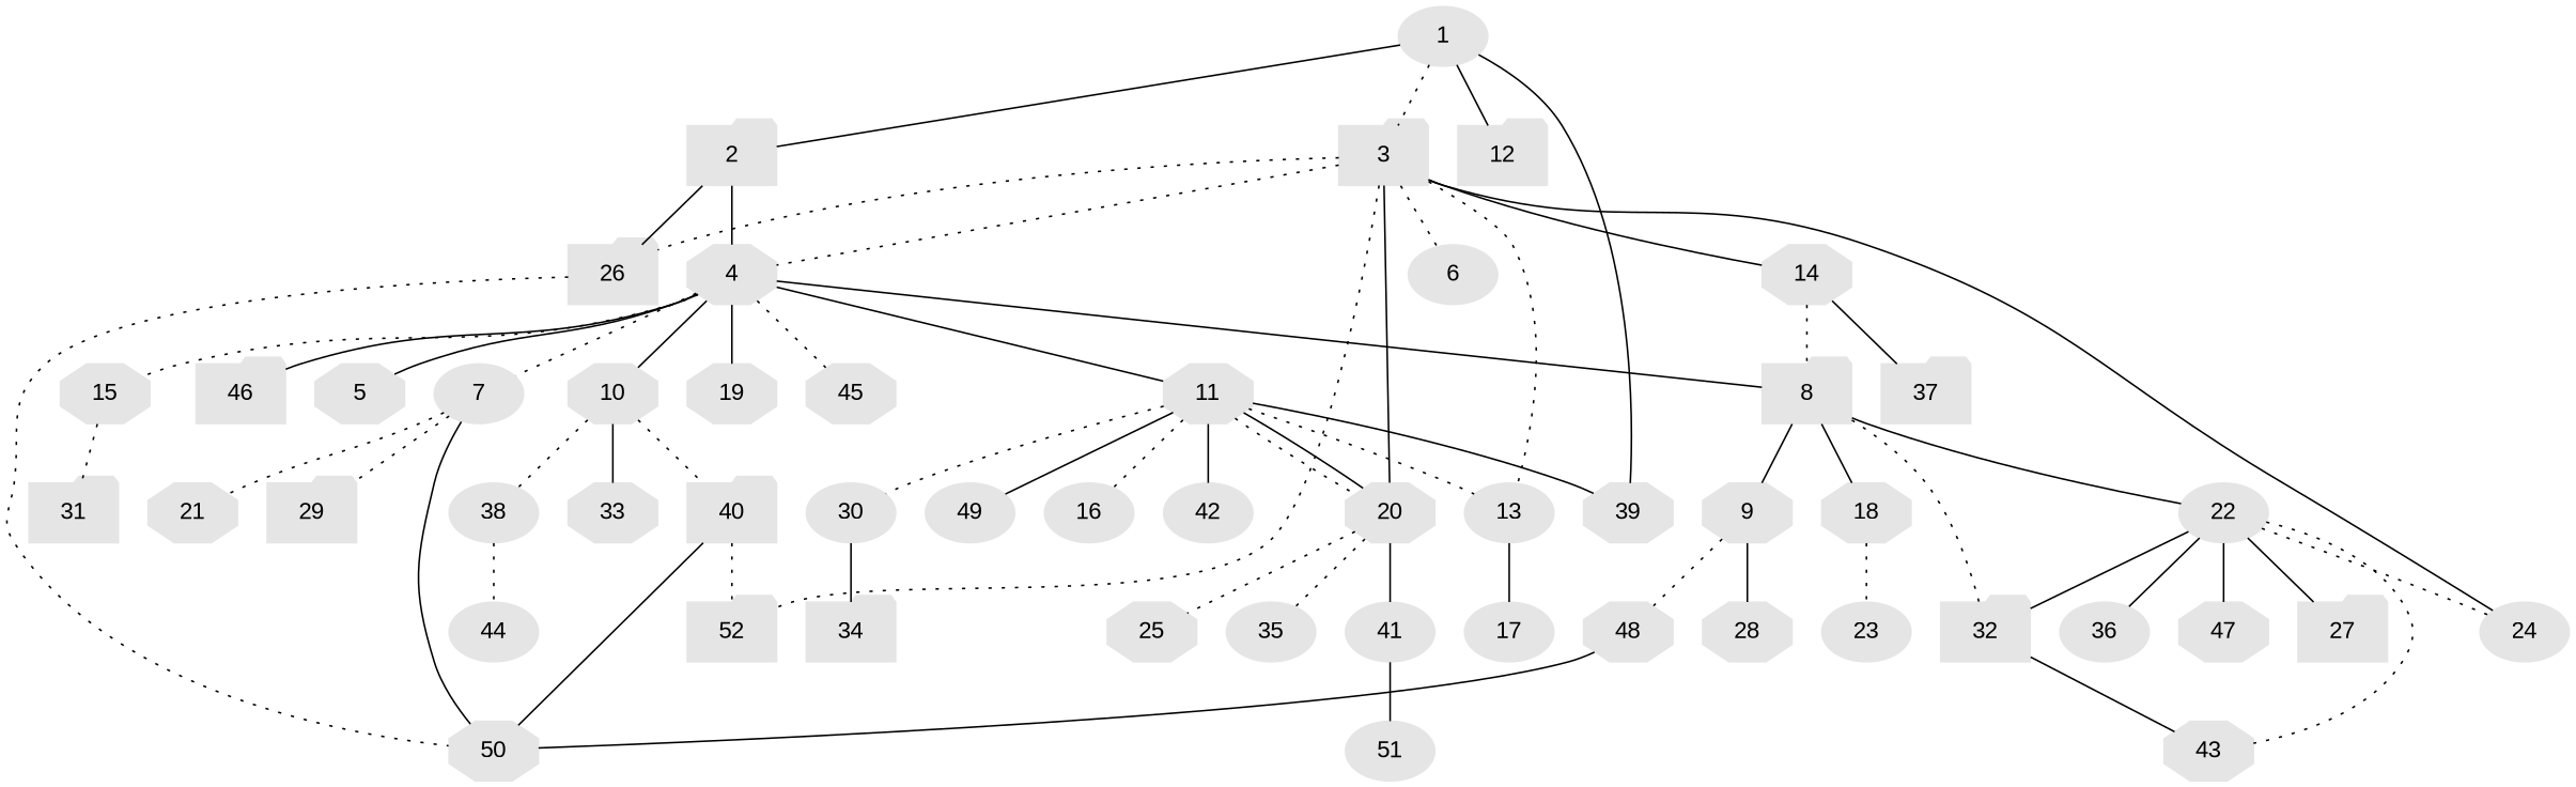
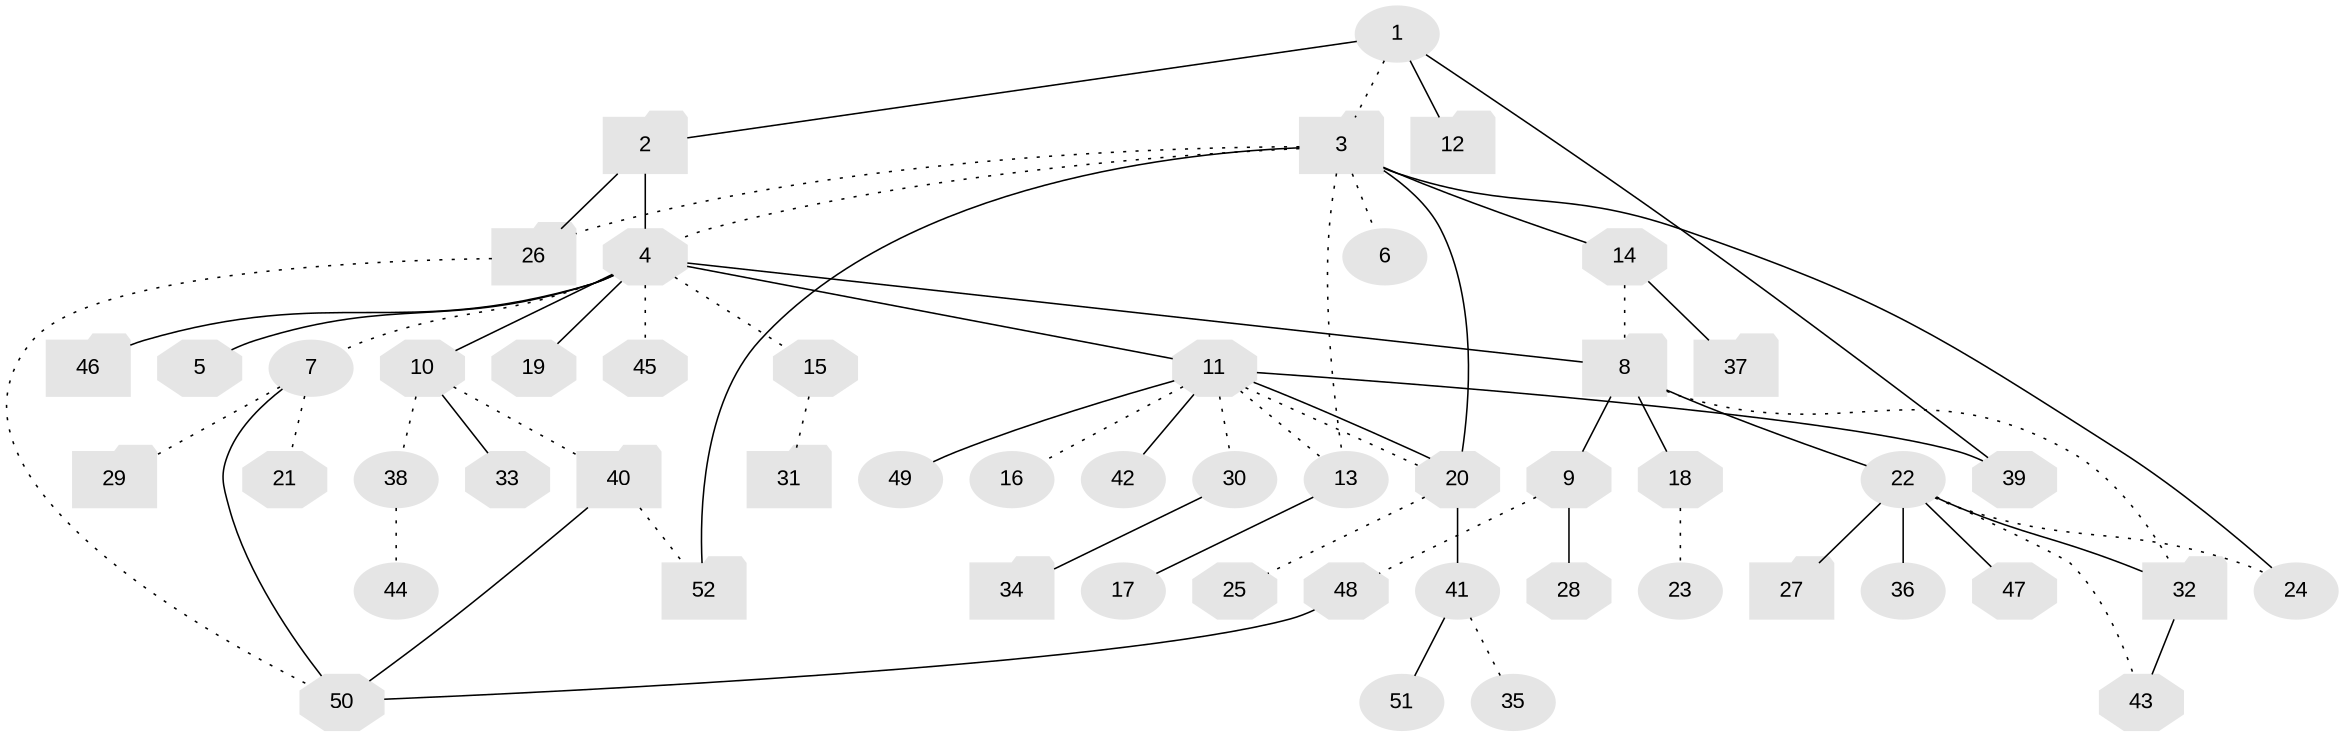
  graph {
    fontname="Liberation Sans"
    node [color=gray90 fontname="Liberation Sans" shape=octagon style=filled]
    edge [fontname="Liberation Sans" style=solid]
    1 [shape=ellipse]
    2 [shape=folder]
    3 [shape=folder]
    12 [shape=folder]
    39
    4
    26 [shape=folder]
    6 [shape=ellipse]
    13 [shape=ellipse]
    14
    20
    24 [shape=ellipse]
    52 [shape=folder]
    8 [shape=folder]
    9
    18
    22 [shape=ellipse]
    32 [shape=folder]
    5
    7 [shape=ellipse]
    10
    11
    15
    19
    45
    46 [shape=folder]
    50
    17 [shape=ellipse]
    37 [shape=folder]
    25
    35 [shape=ellipse]
    41 [shape=ellipse]
    21
    29 [shape=folder]
    33
    38 [shape=ellipse]
    40 [shape=folder]
    16 [shape=ellipse]
    30 [shape=ellipse]
    42 [shape=ellipse]
    49 [shape=ellipse]
    31 [shape=folder]
    28
    48
    23 [shape=ellipse]
    27 [shape=folder]
    36 [shape=ellipse]
    43
    47
    44 [shape=ellipse]
    34 [shape=folder]
    51 [shape=ellipse]
    1 -- 2
    1 -- 3 [style=dotted]
    1 -- 12
    1 -- 39
    2 -- 4
    2 -- 26
    3 -- 4 [style=dotted]
    3 -- 26 [style=dotted]
    3 -- 6 [style=dotted]
    3 -- 13 [style=dotted]
    3 -- 14
    3 -- 20
    3 -- 24
-   3 -- 52 [style=dotted]
+   3 -- 52
    4 -- 8
    4 -- 5
    4 -- 7 [style=dotted]
    4 -- 10
    4 -- 11
    4 -- 15 [style=dotted]
    4 -- 19
    4 -- 45 [style=dotted]
    4 -- 46
    26 -- 50 [style=dotted]
    13 -- 17
    14 -- 8 [style=dotted]
    14 -- 37
    20 -- 25 [style=dotted]
-   20 -- 35 [style=dotted]
+   41 -- 35 [style=dotted]
    20 -- 41
    8 -- 9
    8 -- 18
    8 -- 22
    8 -- 32 [style=dotted]
    9 -- 28
    9 -- 48 [style=dotted]
    18 -- 23 [style=dotted]
    22 -- 24 [style=dotted]
    22 -- 32
    22 -- 27
    22 -- 36
    22 -- 43 [style=dotted]
    22 -- 47
    32 -- 43
    7 -- 50
    7 -- 21 [style=dotted]
    7 -- 29 [style=dotted]
    10 -- 33
    10 -- 38 [style=dotted]
    10 -- 40 [style=dotted]
    11 -- 39
    11 -- 13 [style=dotted]
    11 -- 20 [style=dotted]
    11 -- 20
    11 -- 16 [style=dotted]
    11 -- 30 [style=dotted]
    11 -- 42
    11 -- 49
    15 -- 31 [style=dotted]
    41 -- 51
    38 -- 44 [style=dotted]
    40 -- 52 [style=dotted]
    40 -- 50
    30 -- 34
    48 -- 50
  }
